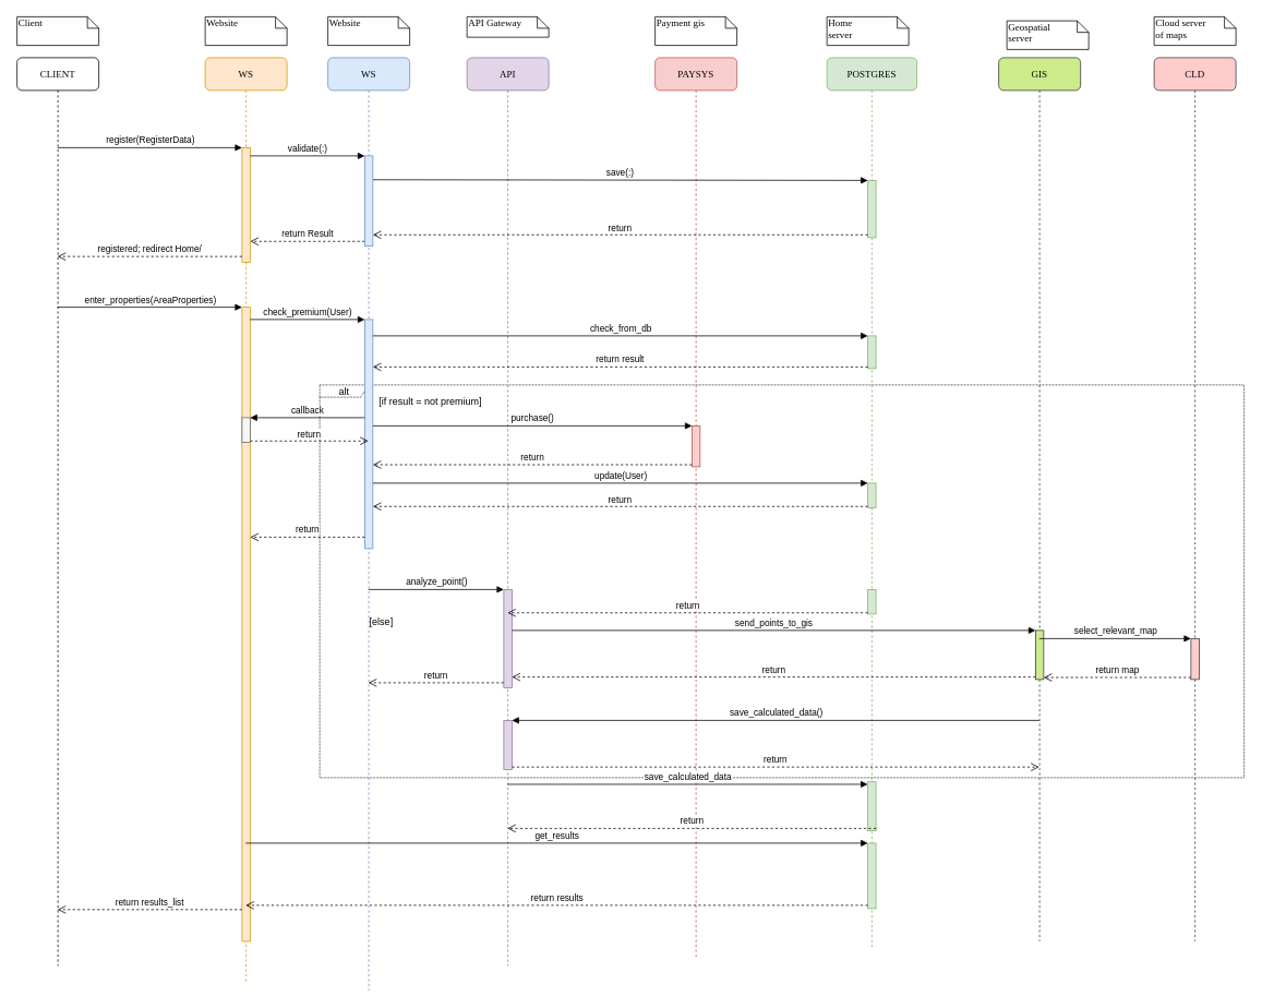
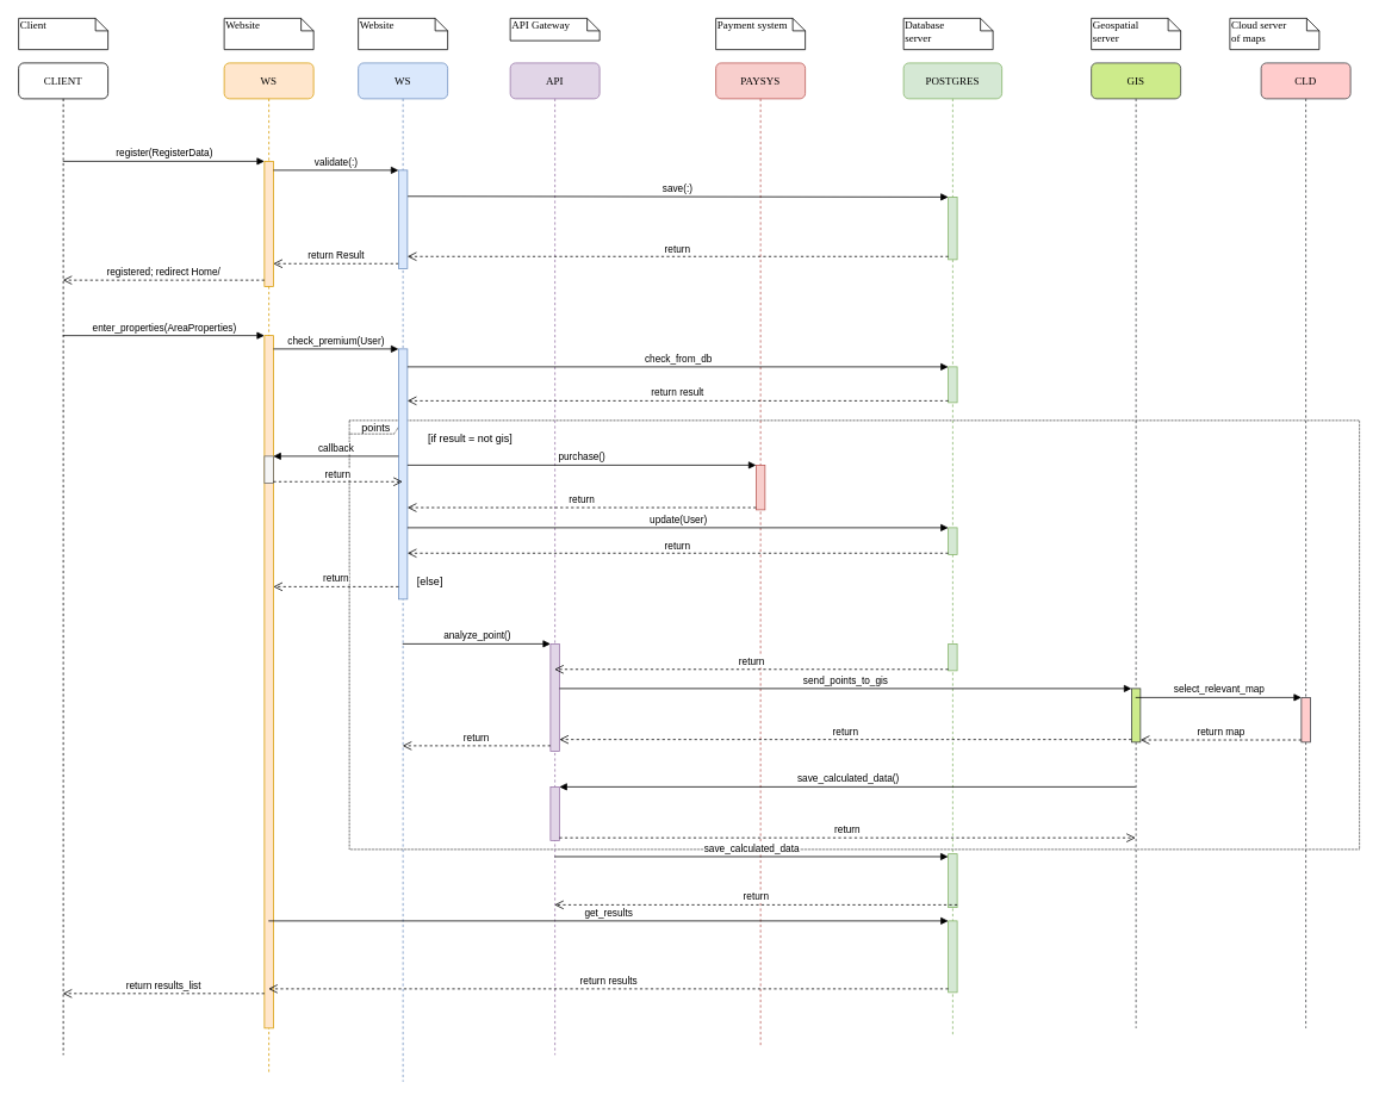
  <mxCell id="0" />
  <mxCell id="1" parent="0" />
- <mxCell id="2" value="alt" style="shape=umlFrame;whiteSpace=wrap;html=1;width=60;height=15;dashed=1;dashPattern=1 1;" parent="1" vertex="1"><mxGeometry x="390" y="470" width="1130" height="480" as="geometry" /></mxCell>
+ <mxCell id="2" value="points" style="shape=umlFrame;whiteSpace=wrap;html=1;width=60;height=15;dashed=1;dashPattern=1 1;" parent="1" vertex="1"><mxGeometry x="390" y="470" width="1130" height="480" as="geometry" /></mxCell>
  <mxCell id="3" value="WS" style="shape=umlLifeline;perimeter=lifelinePerimeter;whiteSpace=wrap;html=1;container=1;collapsible=0;recursiveResize=0;outlineConnect=0;rounded=1;shadow=0;comic=0;labelBackgroundColor=none;strokeWidth=1;fontFamily=Verdana;fontSize=12;align=center;fillColor=#ffe6cc;strokeColor=#d79b00;" parent="1" vertex="1"><mxGeometry x="250" y="70" width="100" height="1130" as="geometry" /></mxCell>
  <mxCell id="4" value="" style="html=1;points=[];perimeter=orthogonalPerimeter;fillColor=#ffe6cc;strokeColor=#d79b00;" parent="3" vertex="1"><mxGeometry x="45" y="305" width="10" height="775" as="geometry" /></mxCell>
  <mxCell id="5" value="" style="html=1;points=[];perimeter=orthogonalPerimeter;fillColor=#f5f5f5;strokeColor=#666666;fontColor=#333333;" parent="3" vertex="1"><mxGeometry x="45" y="440" width="10" height="30" as="geometry" /></mxCell>
  <mxCell id="6" value="API" style="shape=umlLifeline;perimeter=lifelinePerimeter;whiteSpace=wrap;html=1;container=1;collapsible=0;recursiveResize=0;outlineConnect=0;rounded=1;shadow=0;comic=0;labelBackgroundColor=none;strokeWidth=1;fontFamily=Verdana;fontSize=12;align=center;fillColor=#e1d5e7;strokeColor=#9673a6;" parent="1" vertex="1"><mxGeometry x="570" y="70" width="100" height="1110" as="geometry" /></mxCell>
  <mxCell id="7" value="" style="html=1;points=[];perimeter=orthogonalPerimeter;fillColor=#e1d5e7;strokeColor=#9673a6;" parent="6" vertex="1"><mxGeometry x="45" y="650" width="10" height="120" as="geometry" /></mxCell>
  <mxCell id="8" value="" style="html=1;points=[];perimeter=orthogonalPerimeter;fillColor=#e1d5e7;strokeColor=#9673a6;" parent="6" vertex="1"><mxGeometry x="45" y="810" width="10" height="60" as="geometry" /></mxCell>
  <mxCell id="9" value="PAYSYS" style="shape=umlLifeline;perimeter=lifelinePerimeter;whiteSpace=wrap;html=1;container=1;collapsible=0;recursiveResize=0;outlineConnect=0;rounded=1;shadow=0;comic=0;labelBackgroundColor=none;strokeWidth=1;fontFamily=Verdana;fontSize=12;align=center;fillColor=#f8cecc;strokeColor=#b85450;" parent="1" vertex="1"><mxGeometry x="800" y="70" width="100" height="1100" as="geometry" /></mxCell>
  <mxCell id="10" value="" style="html=1;points=[];perimeter=orthogonalPerimeter;fillColor=#f8cecc;strokeColor=#b85450;" parent="9" vertex="1"><mxGeometry x="45" y="450" width="10" height="50" as="geometry" /></mxCell>
  <mxCell id="11" value="POSTGRES" style="shape=umlLifeline;perimeter=lifelinePerimeter;whiteSpace=wrap;html=1;container=1;collapsible=0;recursiveResize=0;outlineConnect=0;rounded=1;shadow=0;comic=0;labelBackgroundColor=none;strokeWidth=1;fontFamily=Verdana;fontSize=12;align=center;fillColor=#d5e8d4;strokeColor=#82b366;" parent="1" vertex="1"><mxGeometry x="1010" y="70" width="110" height="1090" as="geometry" /></mxCell>
  <mxCell id="12" value="" style="html=1;points=[];perimeter=orthogonalPerimeter;fillColor=#d5e8d4;strokeColor=#82b366;" parent="11" vertex="1"><mxGeometry x="50" y="150" width="10" height="70" as="geometry" /></mxCell>
  <mxCell id="13" value="" style="html=1;points=[];perimeter=orthogonalPerimeter;fillColor=#d5e8d4;strokeColor=#82b366;" parent="11" vertex="1"><mxGeometry x="50" y="340" width="10" height="40" as="geometry" /></mxCell>
  <mxCell id="14" value="" style="html=1;points=[];perimeter=orthogonalPerimeter;fillColor=#d5e8d4;strokeColor=#82b366;" parent="11" vertex="1"><mxGeometry x="50" y="520" width="10" height="30" as="geometry" /></mxCell>
  <mxCell id="15" value="" style="html=1;points=[];perimeter=orthogonalPerimeter;fillColor=#d5e8d4;strokeColor=#82b366;" parent="11" vertex="1"><mxGeometry x="50" y="650" width="10" height="30" as="geometry" /></mxCell>
  <mxCell id="16" value="" style="html=1;points=[];perimeter=orthogonalPerimeter;fillColor=#d5e8d4;strokeColor=#82b366;" parent="11" vertex="1"><mxGeometry x="50" y="885" width="10" height="60" as="geometry" /></mxCell>
  <mxCell id="17" value="" style="html=1;points=[];perimeter=orthogonalPerimeter;fillColor=#d5e8d4;strokeColor=#82b366;" parent="11" vertex="1"><mxGeometry x="50" y="960" width="10" height="80" as="geometry" /></mxCell>
  <mxCell id="18" value="GIS" style="shape=umlLifeline;perimeter=lifelinePerimeter;whiteSpace=wrap;html=1;container=1;collapsible=0;recursiveResize=0;outlineConnect=0;rounded=1;shadow=0;comic=0;labelBackgroundColor=none;strokeWidth=1;fontFamily=Verdana;fontSize=12;align=center;fillColor=#cdeb8b;strokeColor=#36393d;" parent="1" vertex="1"><mxGeometry x="1220" y="70" width="100" height="1080" as="geometry" /></mxCell>
  <mxCell id="19" value="" style="html=1;points=[];perimeter=orthogonalPerimeter;fillColor=#cdeb8b;strokeColor=#36393d;" parent="18" vertex="1"><mxGeometry x="45" y="700" width="10" height="60" as="geometry" /></mxCell>
  <mxCell id="20" value="CLD" style="shape=umlLifeline;perimeter=lifelinePerimeter;whiteSpace=wrap;html=1;container=1;collapsible=0;recursiveResize=0;outlineConnect=0;rounded=1;shadow=0;comic=0;labelBackgroundColor=none;strokeWidth=1;fontFamily=Verdana;fontSize=12;align=center;fillColor=#ffcccc;strokeColor=#36393d;" parent="1" vertex="1"><mxGeometry x="1410" y="70" width="100" height="1080" as="geometry" /></mxCell>
  <mxCell id="21" value="" style="html=1;points=[];perimeter=orthogonalPerimeter;fillColor=#ffcccc;strokeColor=#36393d;" parent="20" vertex="1"><mxGeometry x="45" y="710" width="10" height="50" as="geometry" /></mxCell>
  <mxCell id="22" value="CLIENT" style="shape=umlLifeline;perimeter=lifelinePerimeter;whiteSpace=wrap;html=1;container=1;collapsible=0;recursiveResize=0;outlineConnect=0;rounded=1;shadow=0;comic=0;labelBackgroundColor=none;strokeWidth=1;fontFamily=Verdana;fontSize=12;align=center;" parent="1" vertex="1"><mxGeometry x="20" y="70" width="100" height="1110" as="geometry" /></mxCell>
  <mxCell id="23" value="Client" style="shape=note;whiteSpace=wrap;html=1;size=14;verticalAlign=top;align=left;spacingTop=-6;rounded=0;shadow=0;comic=0;labelBackgroundColor=none;strokeWidth=1;fontFamily=Verdana;fontSize=12" parent="1" vertex="1"><mxGeometry x="20" y="20" width="100" height="35" as="geometry" /></mxCell>
  <mxCell id="24" value="Website " style="shape=note;whiteSpace=wrap;html=1;size=14;verticalAlign=top;align=left;spacingTop=-6;rounded=0;shadow=0;comic=0;labelBackgroundColor=none;strokeWidth=1;fontFamily=Verdana;fontSize=12" parent="1" vertex="1"><mxGeometry x="250" y="20" width="100" height="35" as="geometry" /></mxCell>
  <mxCell id="25" value="API Gateway" style="shape=note;whiteSpace=wrap;html=1;size=14;verticalAlign=top;align=left;spacingTop=-6;rounded=0;shadow=0;comic=0;labelBackgroundColor=none;strokeWidth=1;fontFamily=Verdana;fontSize=12" parent="1" vertex="1"><mxGeometry x="570" y="20" width="100" height="25" as="geometry" /></mxCell>
- <mxCell id="26" value="Payment gis" style="shape=note;whiteSpace=wrap;html=1;size=14;verticalAlign=top;align=left;spacingTop=-6;rounded=0;shadow=0;comic=0;labelBackgroundColor=none;strokeWidth=1;fontFamily=Verdana;fontSize=12" parent="1" vertex="1"><mxGeometry x="800" y="20" width="100" height="35" as="geometry" /></mxCell>
- <mxCell id="27" value="&lt;div&gt;Home&lt;/div&gt;&lt;div&gt; server&lt;/div&gt;" style="shape=note;whiteSpace=wrap;html=1;size=14;verticalAlign=top;align=left;spacingTop=-6;rounded=0;shadow=0;comic=0;labelBackgroundColor=none;strokeWidth=1;fontFamily=Verdana;fontSize=12" parent="1" vertex="1"><mxGeometry x="1010" y="20" width="100" height="35" as="geometry" /></mxCell>
- <mxCell id="28" value="&lt;div&gt;Geospatial&lt;/div&gt;&lt;div&gt;server&lt;br&gt;&lt;/div&gt;" style="shape=note;whiteSpace=wrap;html=1;size=14;verticalAlign=top;align=left;spacingTop=-6;rounded=0;shadow=0;comic=0;labelBackgroundColor=none;strokeWidth=1;fontFamily=Verdana;fontSize=12" parent="1" vertex="1"><mxGeometry x="1230" y="25" width="100" height="35" as="geometry" /></mxCell>
- <mxCell id="29" value="&lt;div&gt;Cloud server&lt;/div&gt;&lt;div&gt;of maps&lt;br&gt;&lt;/div&gt;" style="shape=note;whiteSpace=wrap;html=1;size=14;verticalAlign=top;align=left;spacingTop=-6;rounded=0;shadow=0;comic=0;labelBackgroundColor=none;strokeWidth=1;fontFamily=Verdana;fontSize=12" parent="1" vertex="1"><mxGeometry x="1410" y="20" width="100" height="35" as="geometry" /></mxCell>
+ <mxCell id="26" value="Payment system" style="shape=note;whiteSpace=wrap;html=1;size=14;verticalAlign=top;align=left;spacingTop=-6;rounded=0;shadow=0;comic=0;labelBackgroundColor=none;strokeWidth=1;fontFamily=Verdana;fontSize=12" parent="1" vertex="1"><mxGeometry x="800" y="20" width="100" height="35" as="geometry" /></mxCell>
+ <mxCell id="27" value="&lt;div&gt;Database&lt;/div&gt;&lt;div&gt; server&lt;/div&gt;" style="shape=note;whiteSpace=wrap;html=1;size=14;verticalAlign=top;align=left;spacingTop=-6;rounded=0;shadow=0;comic=0;labelBackgroundColor=none;strokeWidth=1;fontFamily=Verdana;fontSize=12" parent="1" vertex="1"><mxGeometry x="1010" y="20" width="100" height="35" as="geometry" /></mxCell>
+ <mxCell id="28" value="&lt;div&gt;Geospatial&lt;/div&gt;&lt;div&gt;server&lt;br&gt;&lt;/div&gt;" style="shape=note;whiteSpace=wrap;html=1;size=14;verticalAlign=top;align=left;spacingTop=-6;rounded=0;shadow=0;comic=0;labelBackgroundColor=none;strokeWidth=1;fontFamily=Verdana;fontSize=12" parent="1" vertex="1"><mxGeometry x="1220" y="20" width="100" height="35" as="geometry" /></mxCell>
+ <mxCell id="29" value="&lt;div&gt;Cloud server&lt;/div&gt;&lt;div&gt;of maps&lt;br&gt;&lt;/div&gt;" style="shape=note;whiteSpace=wrap;html=1;size=14;verticalAlign=top;align=left;spacingTop=-6;rounded=0;shadow=0;comic=0;labelBackgroundColor=none;strokeWidth=1;fontFamily=Verdana;fontSize=12" parent="1" vertex="1"><mxGeometry x="1375" y="20" width="100" height="35" as="geometry" /></mxCell>
  <mxCell id="30" value="" style="html=1;points=[];perimeter=orthogonalPerimeter;fillColor=#ffe6cc;strokeColor=#d79b00;" parent="1" vertex="1"><mxGeometry x="295" y="180" width="10" height="140" as="geometry" /></mxCell>
  <mxCell id="31" value="register(RegisterData)" style="html=1;verticalAlign=bottom;endArrow=block;entryX=0;entryY=0;" parent="1" source="22" target="30" edge="1"><mxGeometry relative="1" as="geometry"><mxPoint x="410" y="130" as="sourcePoint" /></mxGeometry></mxCell>
  <mxCell id="32" value="registered; redirect Home/" style="html=1;verticalAlign=bottom;endArrow=open;dashed=1;endSize=8;exitX=0;exitY=0.95;" parent="1" source="30" target="22" edge="1"><mxGeometry relative="1" as="geometry"><mxPoint x="410" y="206" as="targetPoint" /></mxGeometry></mxCell>
  <mxCell id="33" value="validate(:)" style="html=1;verticalAlign=bottom;endArrow=block;entryX=0;entryY=0;" parent="1" source="30" target="36" edge="1"><mxGeometry relative="1" as="geometry"><mxPoint x="370" y="260" as="sourcePoint" /></mxGeometry></mxCell>
  <mxCell id="34" value="return Result" style="html=1;verticalAlign=bottom;endArrow=open;dashed=1;endSize=8;exitX=0;exitY=0.95;" parent="1" source="36" target="30" edge="1"><mxGeometry relative="1" as="geometry"><mxPoint x="870" y="256" as="targetPoint" /></mxGeometry></mxCell>
  <mxCell id="35" value="WS" style="shape=umlLifeline;perimeter=lifelinePerimeter;whiteSpace=wrap;html=1;container=1;collapsible=0;recursiveResize=0;outlineConnect=0;rounded=1;shadow=0;comic=0;labelBackgroundColor=none;strokeWidth=1;fontFamily=Verdana;fontSize=12;align=center;fillColor=#dae8fc;strokeColor=#6c8ebf;" parent="1" vertex="1"><mxGeometry x="400" y="70" width="100" height="1140" as="geometry" /></mxCell>
  <mxCell id="36" value="" style="html=1;points=[];perimeter=orthogonalPerimeter;fillColor=#dae8fc;strokeColor=#6c8ebf;" parent="35" vertex="1"><mxGeometry x="45" y="120" width="10" height="110" as="geometry" /></mxCell>
  <mxCell id="37" value="" style="html=1;points=[];perimeter=orthogonalPerimeter;fillColor=#dae8fc;strokeColor=#6c8ebf;" parent="35" vertex="1"><mxGeometry x="45" y="320" width="10" height="280" as="geometry" /></mxCell>
- <mxCell id="38" value="[if result = not premium]" style="text;html=1;align=center;verticalAlign=middle;resizable=0;points=[];autosize=1;" parent="35" vertex="1"><mxGeometry x="55" y="410" width="140" height="20" as="geometry" /></mxCell>
+ <mxCell id="38" value="[if result = not gis]" style="text;html=1;align=center;verticalAlign=middle;resizable=0;points=[];autosize=1;" parent="35" vertex="1"><mxGeometry x="55" y="410" width="140" height="20" as="geometry" /></mxCell>
  <mxCell id="39" value="Website " style="shape=note;whiteSpace=wrap;html=1;size=14;verticalAlign=top;align=left;spacingTop=-6;rounded=0;shadow=0;comic=0;labelBackgroundColor=none;strokeWidth=1;fontFamily=Verdana;fontSize=12" parent="1" vertex="1"><mxGeometry x="400" y="20" width="100" height="35" as="geometry" /></mxCell>
  <mxCell id="40" value="save(:)" style="html=1;verticalAlign=bottom;endArrow=block;entryX=0;entryY=0;exitX=1.034;exitY=0.28;exitDx=0;exitDy=0;exitPerimeter=0;" parent="1" target="12" edge="1"><mxGeometry relative="1" as="geometry"><mxPoint x="455.34" y="219.2" as="sourcePoint" /></mxGeometry></mxCell>
  <mxCell id="41" value="return" style="html=1;verticalAlign=bottom;endArrow=open;dashed=1;endSize=8;exitX=0;exitY=0.95;" parent="1" source="12" edge="1"><mxGeometry relative="1" as="geometry"><mxPoint x="455" y="286.5" as="targetPoint" /></mxGeometry></mxCell>
  <mxCell id="42" value="enter_properties(AreaProperties)" style="html=1;verticalAlign=bottom;endArrow=block;entryX=0;entryY=0;" parent="1" source="22" target="4" edge="1"><mxGeometry relative="1" as="geometry"><mxPoint x="430" y="320" as="sourcePoint" /></mxGeometry></mxCell>
  <mxCell id="43" value="return results_list" style="html=1;verticalAlign=bottom;endArrow=open;dashed=1;endSize=8;exitX=0;exitY=0.95;" parent="1" source="4" target="22" edge="1"><mxGeometry relative="1" as="geometry"><mxPoint x="430" y="396" as="targetPoint" /></mxGeometry></mxCell>
  <mxCell id="44" value="check_premium(User)" style="html=1;verticalAlign=bottom;endArrow=block;entryX=0;entryY=0;" parent="1" source="4" target="37" edge="1"><mxGeometry relative="1" as="geometry"><mxPoint x="375" y="375" as="sourcePoint" /></mxGeometry></mxCell>
  <mxCell id="45" value="return" style="html=1;verticalAlign=bottom;endArrow=open;dashed=1;endSize=8;exitX=0;exitY=0.95;" parent="1" source="37" target="4" edge="1"><mxGeometry relative="1" as="geometry"><mxPoint x="300" y="451" as="targetPoint" /></mxGeometry></mxCell>
  <mxCell id="46" value="update(User)" style="html=1;verticalAlign=bottom;endArrow=block;entryX=0;entryY=0;" parent="1" source="37" target="14" edge="1"><mxGeometry relative="1" as="geometry"><mxPoint x="375" y="610" as="sourcePoint" /></mxGeometry></mxCell>
  <mxCell id="47" value="return" style="html=1;verticalAlign=bottom;endArrow=open;dashed=1;endSize=8;exitX=0;exitY=0.95;" parent="1" source="14" target="37" edge="1"><mxGeometry relative="1" as="geometry"><mxPoint x="370" y="696" as="targetPoint" /></mxGeometry></mxCell>
  <mxCell id="48" value="check_from_db" style="html=1;verticalAlign=bottom;endArrow=block;entryX=0;entryY=0;" parent="1" source="37" target="13" edge="1"><mxGeometry relative="1" as="geometry"><mxPoint x="985" y="375" as="sourcePoint" /></mxGeometry></mxCell>
  <mxCell id="49" value="return result" style="html=1;verticalAlign=bottom;endArrow=open;dashed=1;endSize=8;exitX=0;exitY=0.95;" parent="1" source="13" target="37" edge="1"><mxGeometry relative="1" as="geometry"><mxPoint x="985" y="451" as="targetPoint" /></mxGeometry></mxCell>
  <mxCell id="50" value="purchase()" style="html=1;verticalAlign=bottom;endArrow=block;entryX=0;entryY=0;" parent="1" source="37" target="10" edge="1"><mxGeometry relative="1" as="geometry"><mxPoint x="775" y="500" as="sourcePoint" /></mxGeometry></mxCell>
  <mxCell id="51" value="return" style="html=1;verticalAlign=bottom;endArrow=open;dashed=1;endSize=8;exitX=0;exitY=0.95;" parent="1" source="10" target="37" edge="1"><mxGeometry relative="1" as="geometry"><mxPoint x="460" y="586" as="targetPoint" /></mxGeometry></mxCell>
  <mxCell id="52" value="callback" style="html=1;verticalAlign=bottom;endArrow=block;entryX=1;entryY=0;" parent="1" source="37" target="5" edge="1"><mxGeometry relative="1" as="geometry"><mxPoint x="365" y="510" as="sourcePoint" /></mxGeometry></mxCell>
  <mxCell id="53" value="return" style="html=1;verticalAlign=bottom;endArrow=open;dashed=1;endSize=8;exitX=1;exitY=0.95;" parent="1" source="5" target="35" edge="1"><mxGeometry relative="1" as="geometry"><mxPoint x="365" y="567" as="targetPoint" /></mxGeometry></mxCell>
- <mxCell id="54" value="[else]" style="text;html=1;align=center;verticalAlign=middle;resizable=0;points=[];autosize=1;" parent="1" vertex="1"><mxGeometry x="445" y="750" width="40" height="20" as="geometry" /></mxCell>
+ <mxCell id="54" value="[else]" style="text;html=1;align=center;verticalAlign=middle;resizable=0;points=[];autosize=1;" parent="1" vertex="1"><mxGeometry x="460" y="640" width="40" height="20" as="geometry" /></mxCell>
  <mxCell id="55" value="analyze_point()" style="html=1;verticalAlign=bottom;endArrow=block;entryX=0;entryY=0;" parent="1" source="35" target="7" edge="1"><mxGeometry relative="1" as="geometry"><mxPoint x="545" y="720" as="sourcePoint" /></mxGeometry></mxCell>
  <mxCell id="56" value="return" style="html=1;verticalAlign=bottom;endArrow=open;dashed=1;endSize=8;exitX=0;exitY=0.95;" parent="1" source="7" target="35" edge="1"><mxGeometry relative="1" as="geometry"><mxPoint x="545" y="796" as="targetPoint" /></mxGeometry></mxCell>
  <mxCell id="57" value="return" style="html=1;verticalAlign=bottom;endArrow=open;dashed=1;endSize=8;exitX=0;exitY=0.95;" parent="1" source="15" target="6" edge="1"><mxGeometry relative="1" as="geometry"><mxPoint x="985" y="806" as="targetPoint" /></mxGeometry></mxCell>
  <mxCell id="58" value="send_points_to_gis" style="html=1;verticalAlign=bottom;endArrow=block;entryX=0;entryY=0;" parent="1" source="7" target="19" edge="1"><mxGeometry relative="1" as="geometry"><mxPoint x="1195" y="740" as="sourcePoint" /></mxGeometry></mxCell>
  <mxCell id="59" value="return" style="html=1;verticalAlign=bottom;endArrow=open;dashed=1;endSize=8;exitX=0;exitY=0.95;" parent="1" source="19" target="7" edge="1"><mxGeometry relative="1" as="geometry"><mxPoint x="1195" y="816" as="targetPoint" /></mxGeometry></mxCell>
  <mxCell id="60" value="return map" style="html=1;verticalAlign=bottom;endArrow=open;dashed=1;endSize=8;exitX=0;exitY=0.95;" parent="1" source="21" target="19" edge="1"><mxGeometry relative="1" as="geometry"><mxPoint x="1385" y="846" as="targetPoint" /></mxGeometry></mxCell>
  <mxCell id="61" value="select_relevant_map" style="html=1;verticalAlign=bottom;endArrow=block;entryX=0;entryY=0;" parent="1" source="18" target="21" edge="1"><mxGeometry relative="1" as="geometry"><mxPoint x="1385" y="770" as="sourcePoint" /></mxGeometry></mxCell>
  <mxCell id="62" value="save_calculated_data()" style="html=1;verticalAlign=bottom;endArrow=block;entryX=1;entryY=0;" parent="1" source="18" target="8" edge="1"><mxGeometry relative="1" as="geometry"><mxPoint x="685" y="880" as="sourcePoint" /></mxGeometry></mxCell>
  <mxCell id="63" value="return" style="html=1;verticalAlign=bottom;endArrow=open;dashed=1;endSize=8;exitX=1;exitY=0.95;" parent="1" source="8" target="18" edge="1"><mxGeometry relative="1" as="geometry"><mxPoint x="685" y="937" as="targetPoint" /></mxGeometry></mxCell>
  <mxCell id="64" value="save_calculated_data" style="html=1;verticalAlign=bottom;endArrow=block;entryX=-0.014;entryY=0.052;entryDx=0;entryDy=0;entryPerimeter=0;" parent="1" source="6" target="16" edge="1"><mxGeometry relative="1" as="geometry"><mxPoint x="1220" y="960" as="sourcePoint" /></mxGeometry></mxCell>
  <mxCell id="65" value="return" style="html=1;verticalAlign=bottom;endArrow=open;dashed=1;endSize=8;exitX=1;exitY=0.95;" parent="1" source="16" target="6" edge="1"><mxGeometry relative="1" as="geometry"><mxPoint x="1220" y="1017" as="targetPoint" /></mxGeometry></mxCell>
  <mxCell id="66" value="get_results" style="html=1;verticalAlign=bottom;endArrow=block;entryX=0;entryY=0;" parent="1" source="3" target="17" edge="1"><mxGeometry relative="1" as="geometry"><mxPoint x="990" y="1060" as="sourcePoint" /></mxGeometry></mxCell>
  <mxCell id="67" value="return results" style="html=1;verticalAlign=bottom;endArrow=open;dashed=1;endSize=8;exitX=0;exitY=0.95;" parent="1" source="17" target="3" edge="1"><mxGeometry relative="1" as="geometry"><mxPoint x="990" y="1136" as="targetPoint" /></mxGeometry></mxCell>
